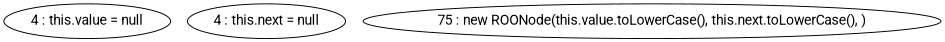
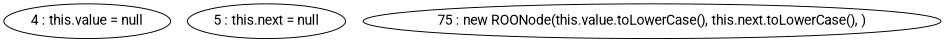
  digraph {
    fontname=Roboto
    node [fontname=Roboto]
    "4 : this.value = null"
-   "5 : this.next = null" [label="4 : this.next = null"]
+   "5 : this.next = null"
    "75 : new ROONode(this.value.toLowerCase(), this.next.toLowerCase(), )"
  }
